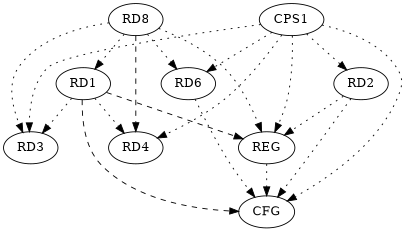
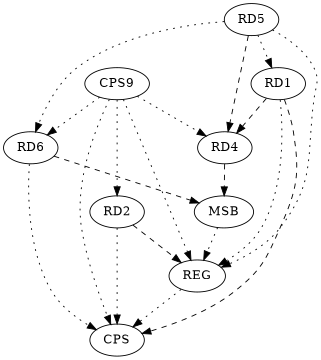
  strict digraph {
    edge [style=dotted]
    n1 [label=RD1]
-   n2 [label=RD3]
    n3 [label=RD4]
    n4 [label=REG]
-   n5 [label=CFG]
+   n5 [label=CPS]
+   n6 [label=MSB]
    n7 [label=RD2]
-   n8 [label=RD8]
+   n8 [label=RD5]
    n9 [label=RD6]
-   n10 [label=CPS1]
-   n1 -> n2
-   n1 -> n3
-   n1 -> n4 [style=dashed]
+   n10 [label=CPS9]
+   n1 -> n3 [style=dashed]
+   n1 -> n4
    n1 -> n5 [style=dashed]
+   n3 -> n6 [style=dashed]
    n4 -> n5
-   n7 -> n4
+   n6 -> n4
+   n7 -> n4 [style=dashed]
    n7 -> n5
    n8 -> n1
-   n8 -> n2
    n8 -> n3 [style=dashed]
    n8 -> n4
    n8 -> n9
    n9 -> n5
-   n10 -> n2
+   n9 -> n6 [style=dashed]
    n10 -> n3
    n10 -> n4
    n10 -> n5
    n10 -> n7
    n10 -> n9
  }
